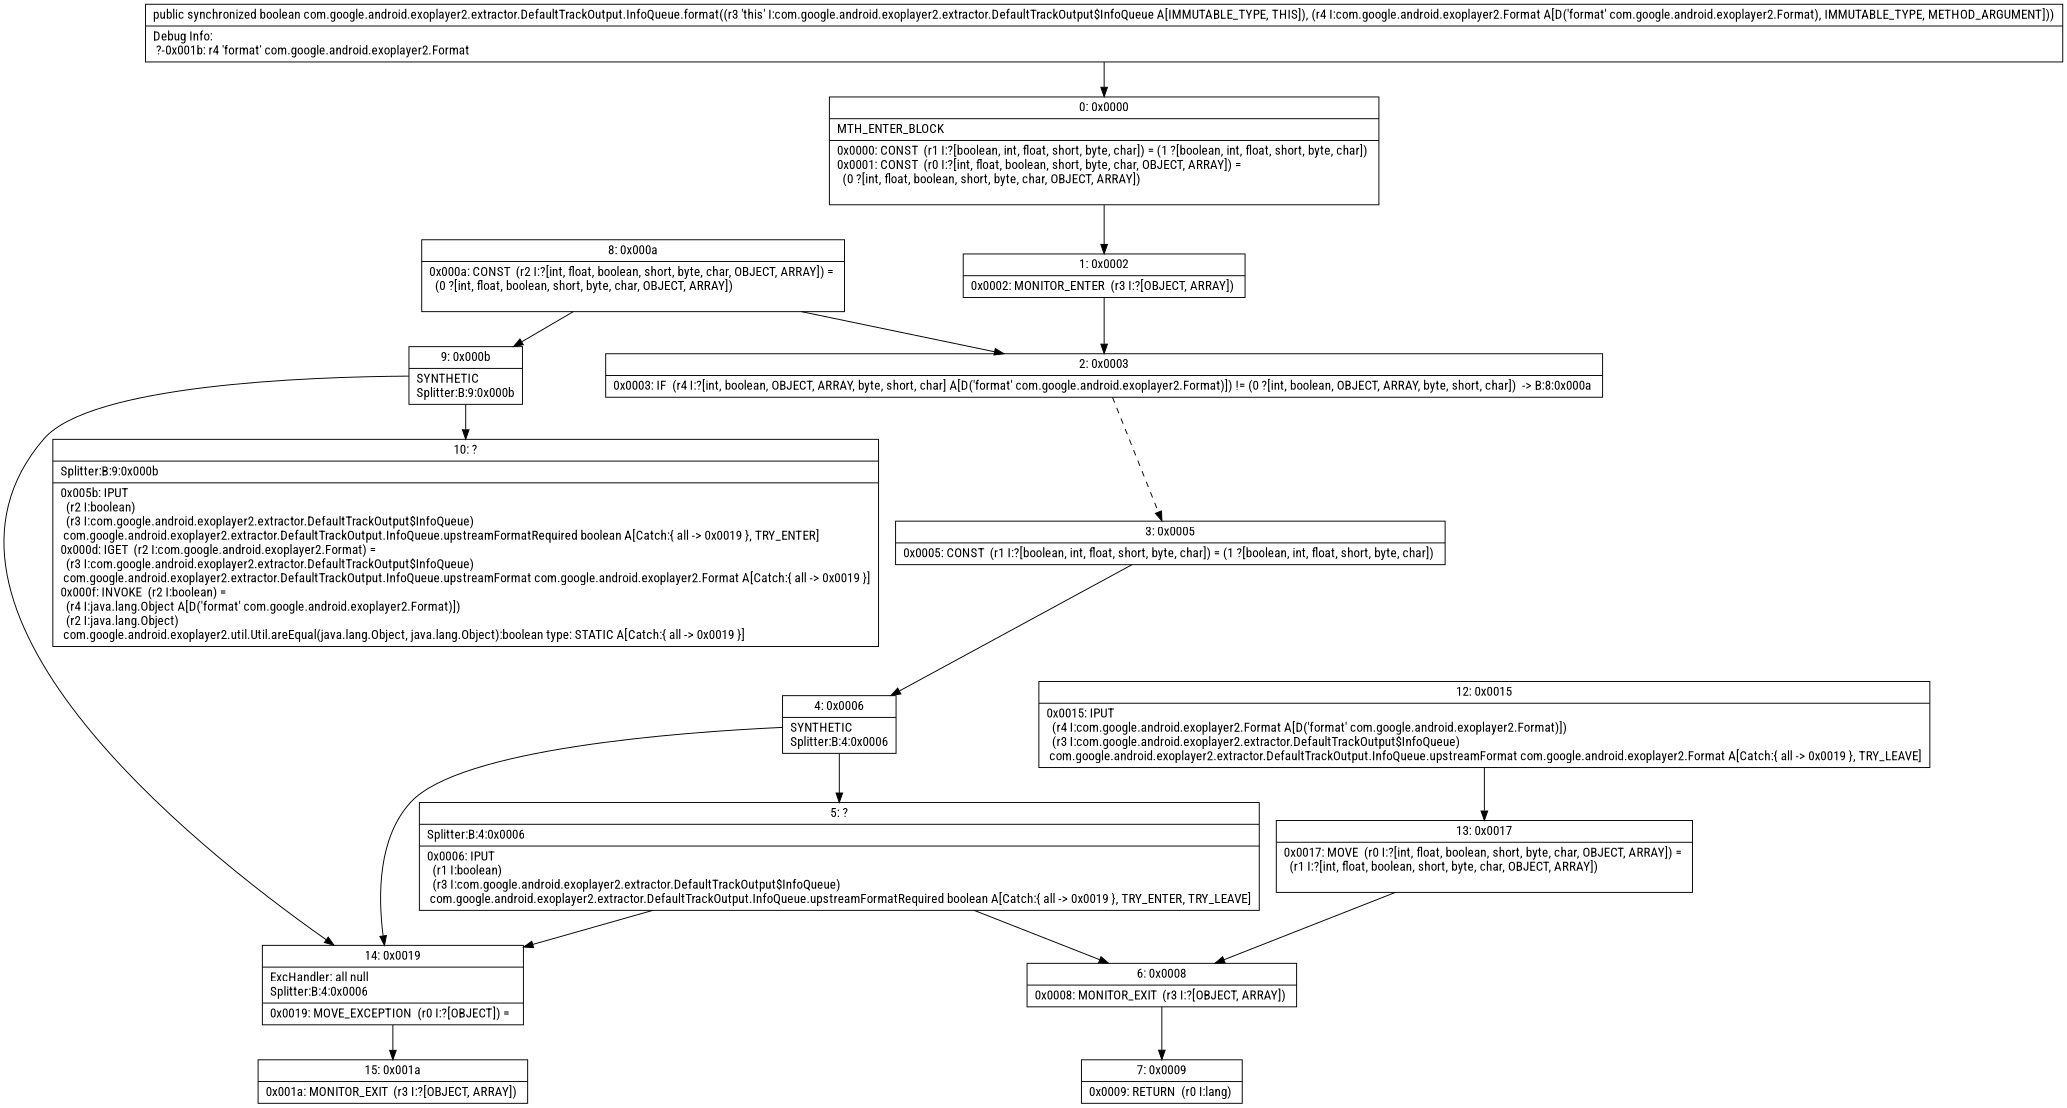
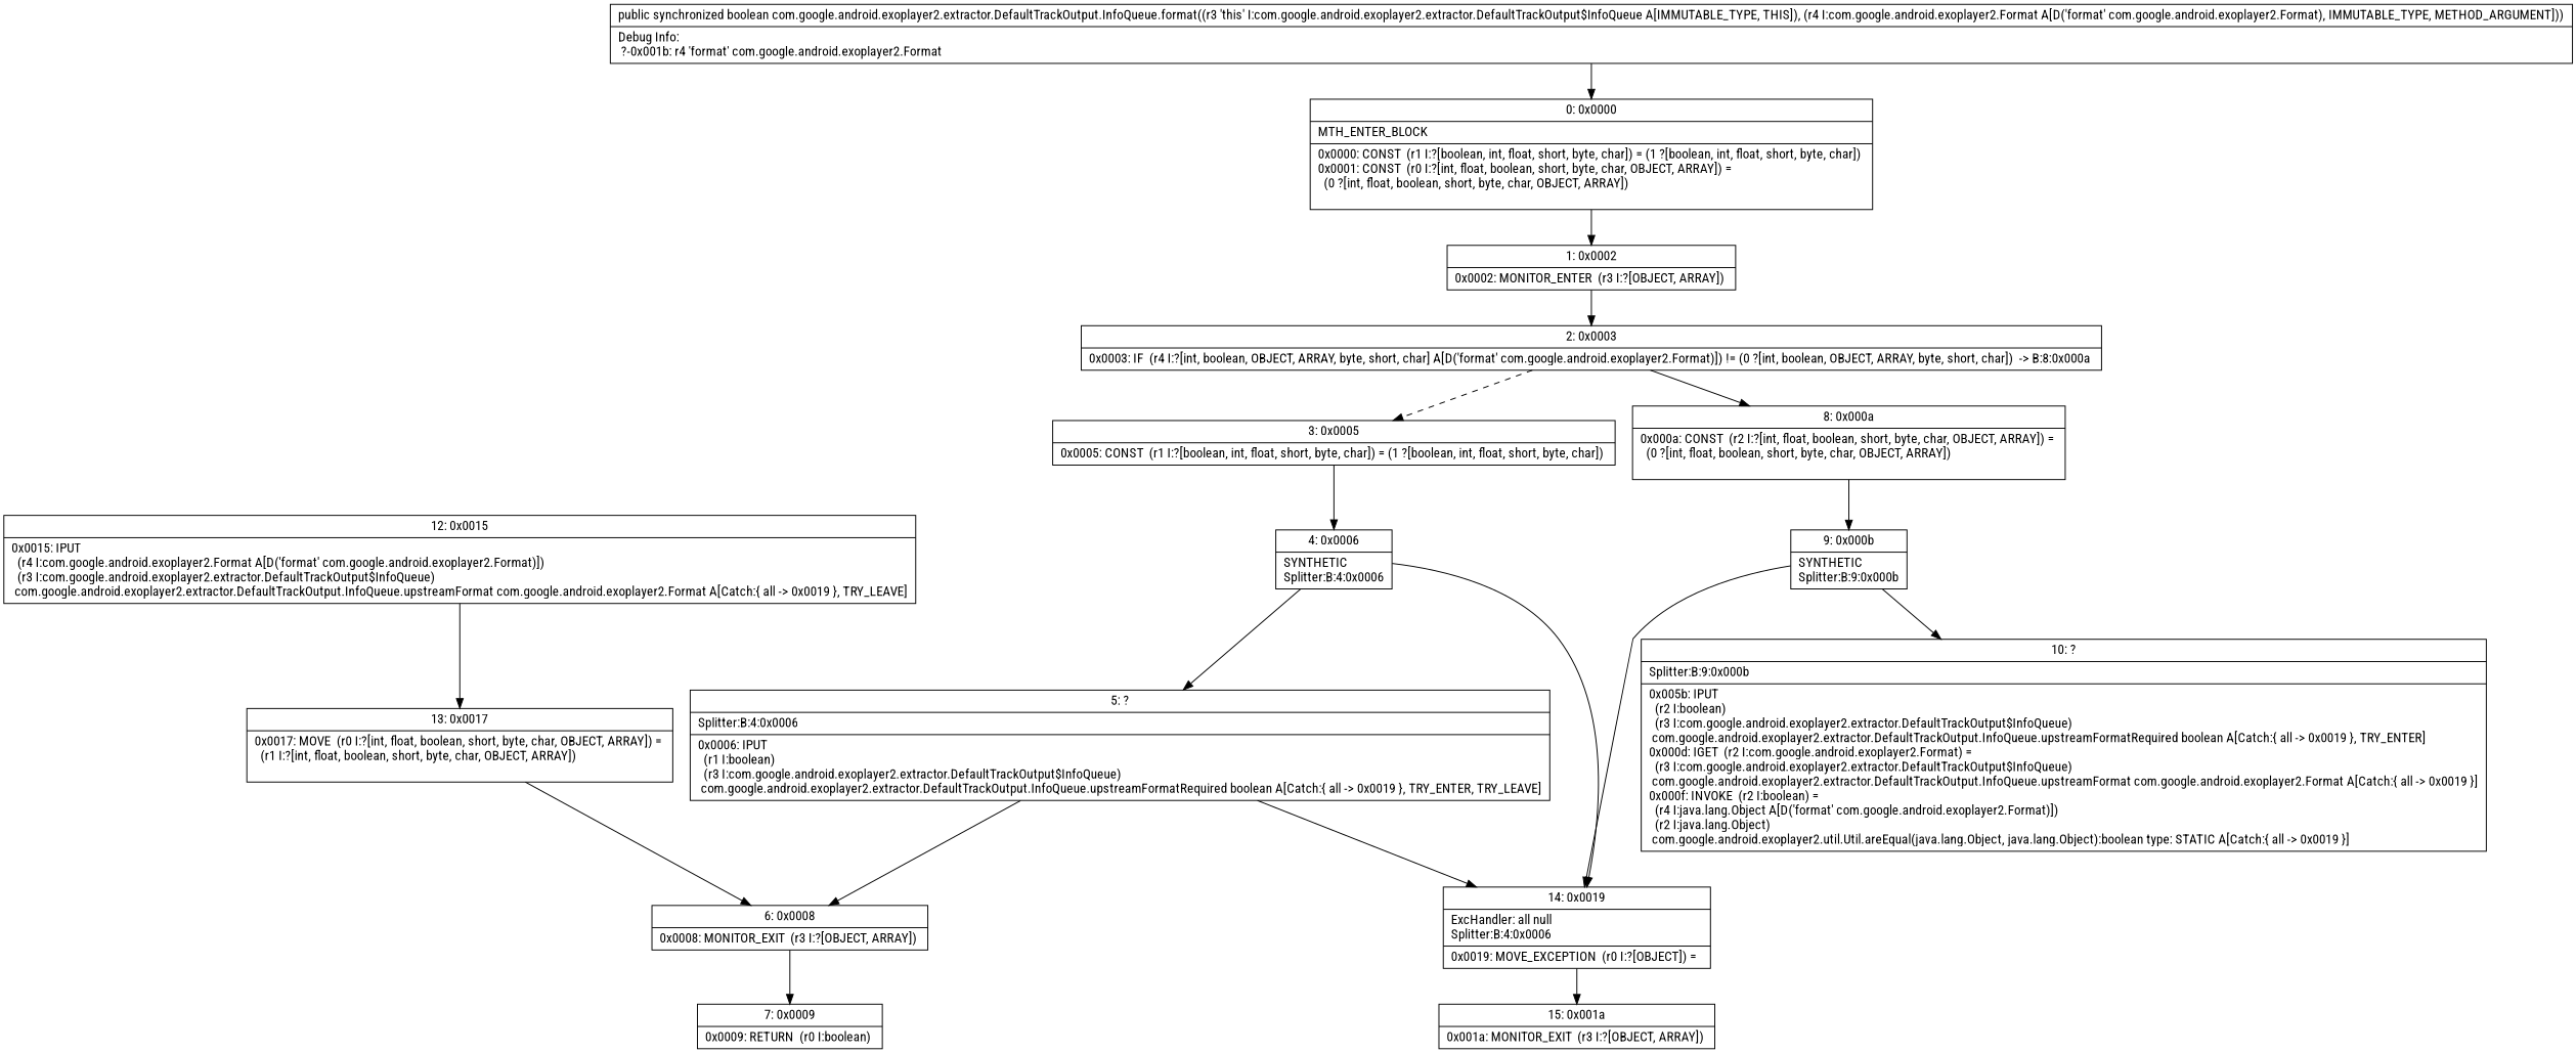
  digraph {
    fontname="Roboto Condensed"
    node [fontname="Roboto Condensed" shape=record]
    edge [fontname="Roboto Condensed"]
    n1 [label="{0\:\ 0x0000|MTH_ENTER_BLOCK\l|0x0000: CONST  (r1 I:?[boolean, int, float, short, byte, char]) = (1 ?[boolean, int, float, short, byte, char]) \l0x0001: CONST  (r0 I:?[int, float, boolean, short, byte, char, OBJECT, ARRAY]) = \l  (0 ?[int, float, boolean, short, byte, char, OBJECT, ARRAY])\l \l}"]
    n2 [label="{1\:\ 0x0002|0x0002: MONITOR_ENTER  (r3 I:?[OBJECT, ARRAY]) \l}"]
    n3 [label="{2\:\ 0x0003|0x0003: IF  (r4 I:?[int, boolean, OBJECT, ARRAY, byte, short, char] A[D('format' com.google.android.exoplayer2.Format)]) != (0 ?[int, boolean, OBJECT, ARRAY, byte, short, char])  \-\> B:8:0x000a \l}"]
    n4 [label="{3\:\ 0x0005|0x0005: CONST  (r1 I:?[boolean, int, float, short, byte, char]) = (1 ?[boolean, int, float, short, byte, char]) \l}"]
    n5 [label="{8\:\ 0x000a|0x000a: CONST  (r2 I:?[int, float, boolean, short, byte, char, OBJECT, ARRAY]) = \l  (0 ?[int, float, boolean, short, byte, char, OBJECT, ARRAY])\l \l}"]
    n6 [label="{4\:\ 0x0006|SYNTHETIC\lSplitter:B:4:0x0006\l}"]
    n7 [label="{9\:\ 0x000b|SYNTHETIC\lSplitter:B:9:0x000b\l}"]
    n8 [label="{5\:\ ?|Splitter:B:4:0x0006\l|0x0006: IPUT  \l  (r1 I:boolean)\l  (r3 I:com.google.android.exoplayer2.extractor.DefaultTrackOutput$InfoQueue)\l com.google.android.exoplayer2.extractor.DefaultTrackOutput.InfoQueue.upstreamFormatRequired boolean A[Catch:\{ all \-\> 0x0019 \}, TRY_ENTER, TRY_LEAVE]\l}"]
    n9 [label="{14\:\ 0x0019|ExcHandler: all null\lSplitter:B:4:0x0006\l|0x0019: MOVE_EXCEPTION  (r0 I:?[OBJECT]) =  \l}"]
    n10 [label="{6\:\ 0x0008|0x0008: MONITOR_EXIT  (r3 I:?[OBJECT, ARRAY]) \l}"]
    n11 [label="{15\:\ 0x001a|0x001a: MONITOR_EXIT  (r3 I:?[OBJECT, ARRAY]) \l}"]
-   n12 [label="{7\:\ 0x0009|0x0009: RETURN  (r0 I:lang) \l}"]
+   n12 [label="{7\:\ 0x0009|0x0009: RETURN  (r0 I:boolean) \l}"]
    n13 [label="{10\:\ ?|Splitter:B:9:0x000b\l|0x005b: IPUT  \l  (r2 I:boolean)\l  (r3 I:com.google.android.exoplayer2.extractor.DefaultTrackOutput$InfoQueue)\l com.google.android.exoplayer2.extractor.DefaultTrackOutput.InfoQueue.upstreamFormatRequired boolean A[Catch:\{ all \-\> 0x0019 \}, TRY_ENTER]\l0x000d: IGET  (r2 I:com.google.android.exoplayer2.Format) = \l  (r3 I:com.google.android.exoplayer2.extractor.DefaultTrackOutput$InfoQueue)\l com.google.android.exoplayer2.extractor.DefaultTrackOutput.InfoQueue.upstreamFormat com.google.android.exoplayer2.Format A[Catch:\{ all \-\> 0x0019 \}]\l0x000f: INVOKE  (r2 I:boolean) = \l  (r4 I:java.lang.Object A[D('format' com.google.android.exoplayer2.Format)])\l  (r2 I:java.lang.Object)\l com.google.android.exoplayer2.util.Util.areEqual(java.lang.Object, java.lang.Object):boolean type: STATIC A[Catch:\{ all \-\> 0x0019 \}]\l}"]
    n14 [label="{12\:\ 0x0015|0x0015: IPUT  \l  (r4 I:com.google.android.exoplayer2.Format A[D('format' com.google.android.exoplayer2.Format)])\l  (r3 I:com.google.android.exoplayer2.extractor.DefaultTrackOutput$InfoQueue)\l com.google.android.exoplayer2.extractor.DefaultTrackOutput.InfoQueue.upstreamFormat com.google.android.exoplayer2.Format A[Catch:\{ all \-\> 0x0019 \}, TRY_LEAVE]\l}"]
    n15 [label="{13\:\ 0x0017|0x0017: MOVE  (r0 I:?[int, float, boolean, short, byte, char, OBJECT, ARRAY]) = \l  (r1 I:?[int, float, boolean, short, byte, char, OBJECT, ARRAY])\l \l}"]
    n16 [label="{public synchronized boolean com.google.android.exoplayer2.extractor.DefaultTrackOutput.InfoQueue.format((r3 'this' I:com.google.android.exoplayer2.extractor.DefaultTrackOutput$InfoQueue A[IMMUTABLE_TYPE, THIS]), (r4 I:com.google.android.exoplayer2.Format A[D('format' com.google.android.exoplayer2.Format), IMMUTABLE_TYPE, METHOD_ARGUMENT]))  | Debug Info:\l  ?\-0x001b: r4 'format' com.google.android.exoplayer2.Format\l}"]
    n1 -> n2
    n2 -> n3
    n3 -> n4 [style=dashed]
-   n5 -> n3
+   n3 -> n5
    n4 -> n6
    n5 -> n7
    n6 -> n8
    n6 -> n9
    n7 -> n9
    n7 -> n13
    n8 -> n9
    n8 -> n10
    n9 -> n11
    n10 -> n12
    n14 -> n15
    n15 -> n10
    n16 -> n1
  }
